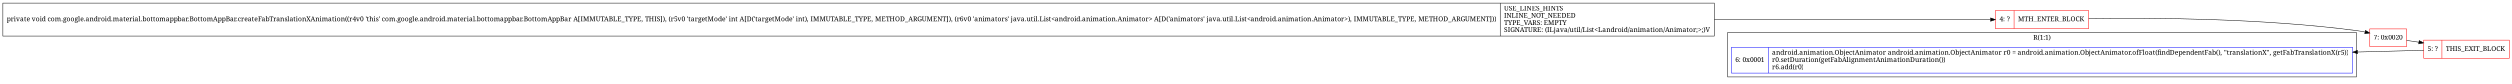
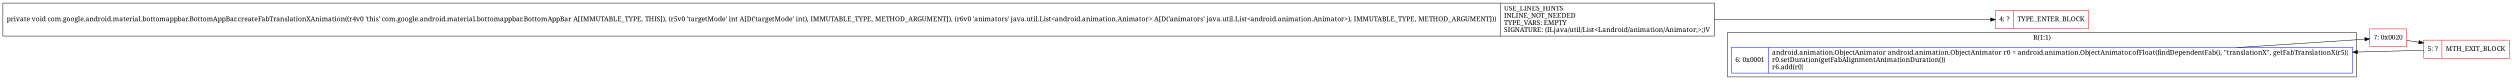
  digraph {
    fontname="Noto Serif"
    rankdir=LR
    node [color=red fontname="Noto Serif" shape=record]
    edge [fontname="Noto Serif"]
    n1 [color=blue label="{6\:\ 0x0001|android.animation.ObjectAnimator android.animation.ObjectAnimator r0 = android.animation.ObjectAnimator.ofFloat(findDependentFab(), \"translationX\", getFabTranslationX(r5))\lr0.setDuration(getFabAlignmentAnimationDuration())\lr6.add(r0)\l}"]
    n2 [label="{7\:\ 0x0020}"]
-   n3 [label="{5\:\ ?|THIS_EXIT_BLOCK\l}"]
-   n4 [label="{4\:\ ?|MTH_ENTER_BLOCK\l}"]
+   n3 [label="{5\:\ ?|MTH_EXIT_BLOCK\l}"]
+   n4 [label="{4\:\ ?|TYPE_ENTER_BLOCK\l}"]
    n5 [label="{private void com.google.android.material.bottomappbar.BottomAppBar.createFabTranslationXAnimation((r4v0 'this' com.google.android.material.bottomappbar.BottomAppBar A[IMMUTABLE_TYPE, THIS]), (r5v0 'targetMode' int A[D('targetMode' int), IMMUTABLE_TYPE, METHOD_ARGUMENT]), (r6v0 'animators' java.util.List\<android.animation.Animator\> A[D('animators' java.util.List\<android.animation.Animator\>), IMMUTABLE_TYPE, METHOD_ARGUMENT]))  | USE_LINES_HINTS\lINLINE_NOT_NEEDED\lTYPE_VARS: EMPTY\lSIGNATURE: (ILjava\/util\/List\<Landroid\/animation\/Animator;\>;)V\l}" color=""]
    subgraph cluster_1 {
      label="R(1:1)"
      n1
    }
-   n4 -> n2
+   n1 -> n2
    n2 -> n3
    n3 -> n1
    n5 -> n4
  }
